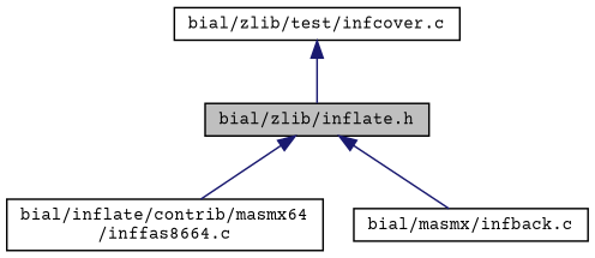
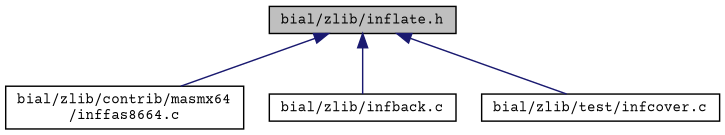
  digraph {
    fontname="Courier Prime"
    node [color=black fillcolor=white fontname="Courier Prime" fontsize=10 shape=record style=filled]
    edge [color=midnightblue dir=back fontname="Courier Prime" fontsize=10 labelfontname=Helvetica labelfontsize=10 style=solid]
    n1 [fillcolor=grey75 fontcolor=black height=0.2 label="bial/zlib/inflate.h" width=0.4]
-   n2 [height=0.2 label="bial/inflate/contrib/masmx64\l/inffas8664.c" width=0.4]
-   n3 [height=0.2 label="bial/masmx/infback.c" width=0.4]
+   n2 [height=0.2 label="bial/zlib/contrib/masmx64\l/inffas8664.c" width=0.4]
+   n3 [height=0.2 label="bial/zlib/infback.c" width=0.4]
    n4 [height=0.2 label="bial/zlib/test/infcover.c" width=0.4]
    n1 -> n2
    n1 -> n3
-   n4 -> n1
+   n1 -> n4
  }
